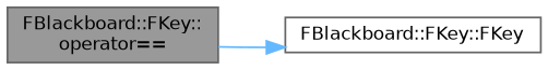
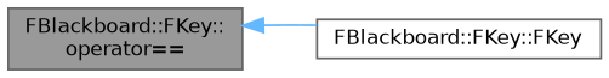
  digraph {
    rankdir=LR
    fontname="DejaVu Sans"
    node [fontname="DejaVu Sans" fontsize=10 shape=box style=filled]
    n1 [color=gray40 fillcolor=grey60 fontcolor=black height=0.2 label="FBlackboard::FKey::\loperator==" width=0.4]
    n2 [color=grey40 fillcolor=white height=0.2 label="FBlackboard::FKey::FKey" width=0.4]
-   n1 -> n2 [color=steelblue1 fontname="DejaVu Sans" fontsize=10 labelfontname=Helvetica labelfontsize=10 style=solid]
+   n2 -> n1 [color=steelblue1 fontname="DejaVu Sans" fontsize=10 labelfontname=Helvetica labelfontsize=10 style=solid]
  }
